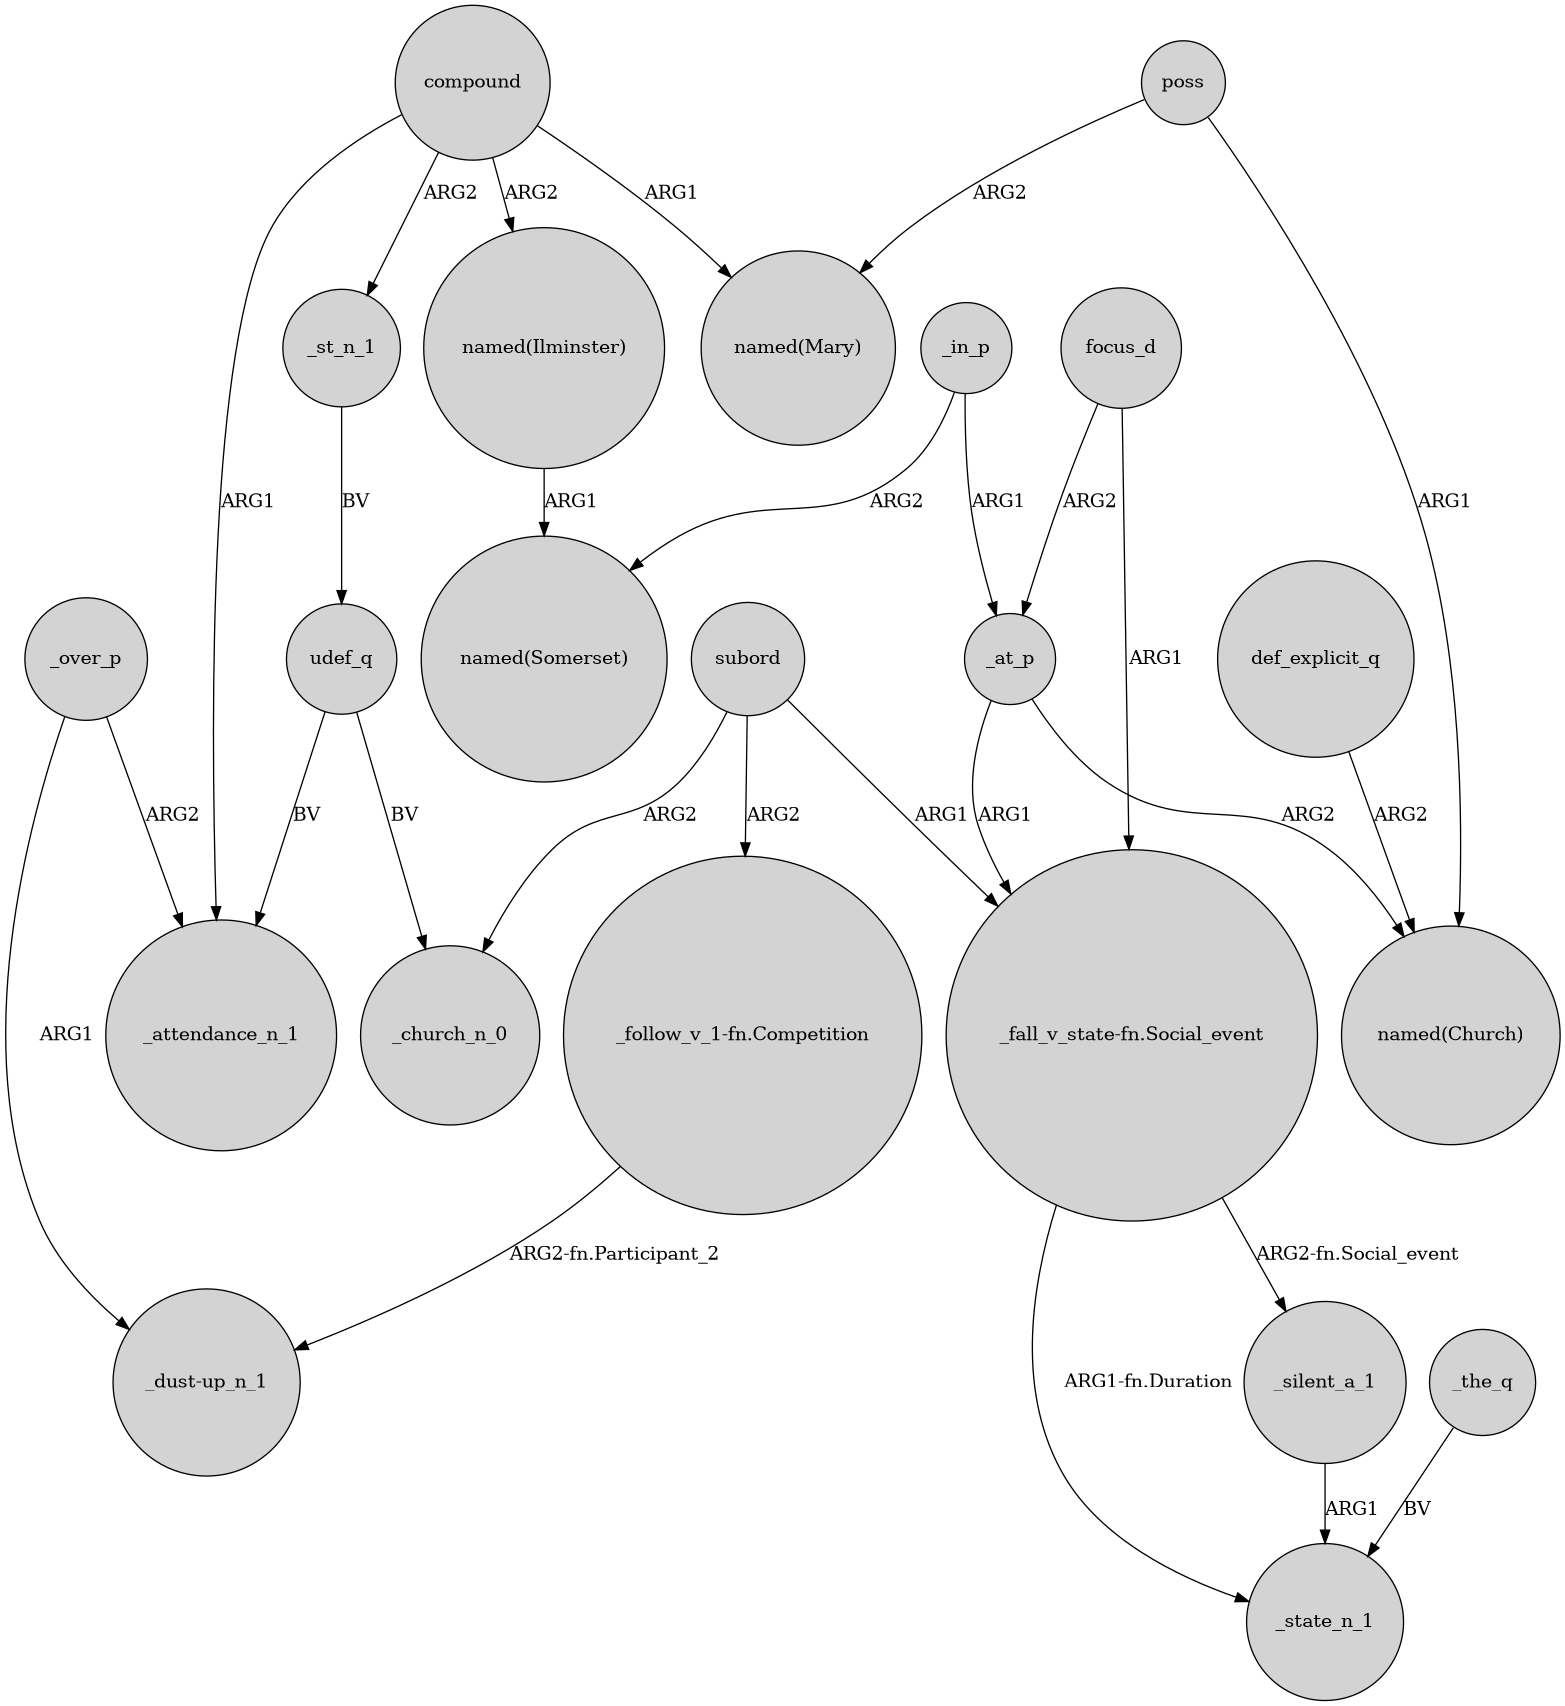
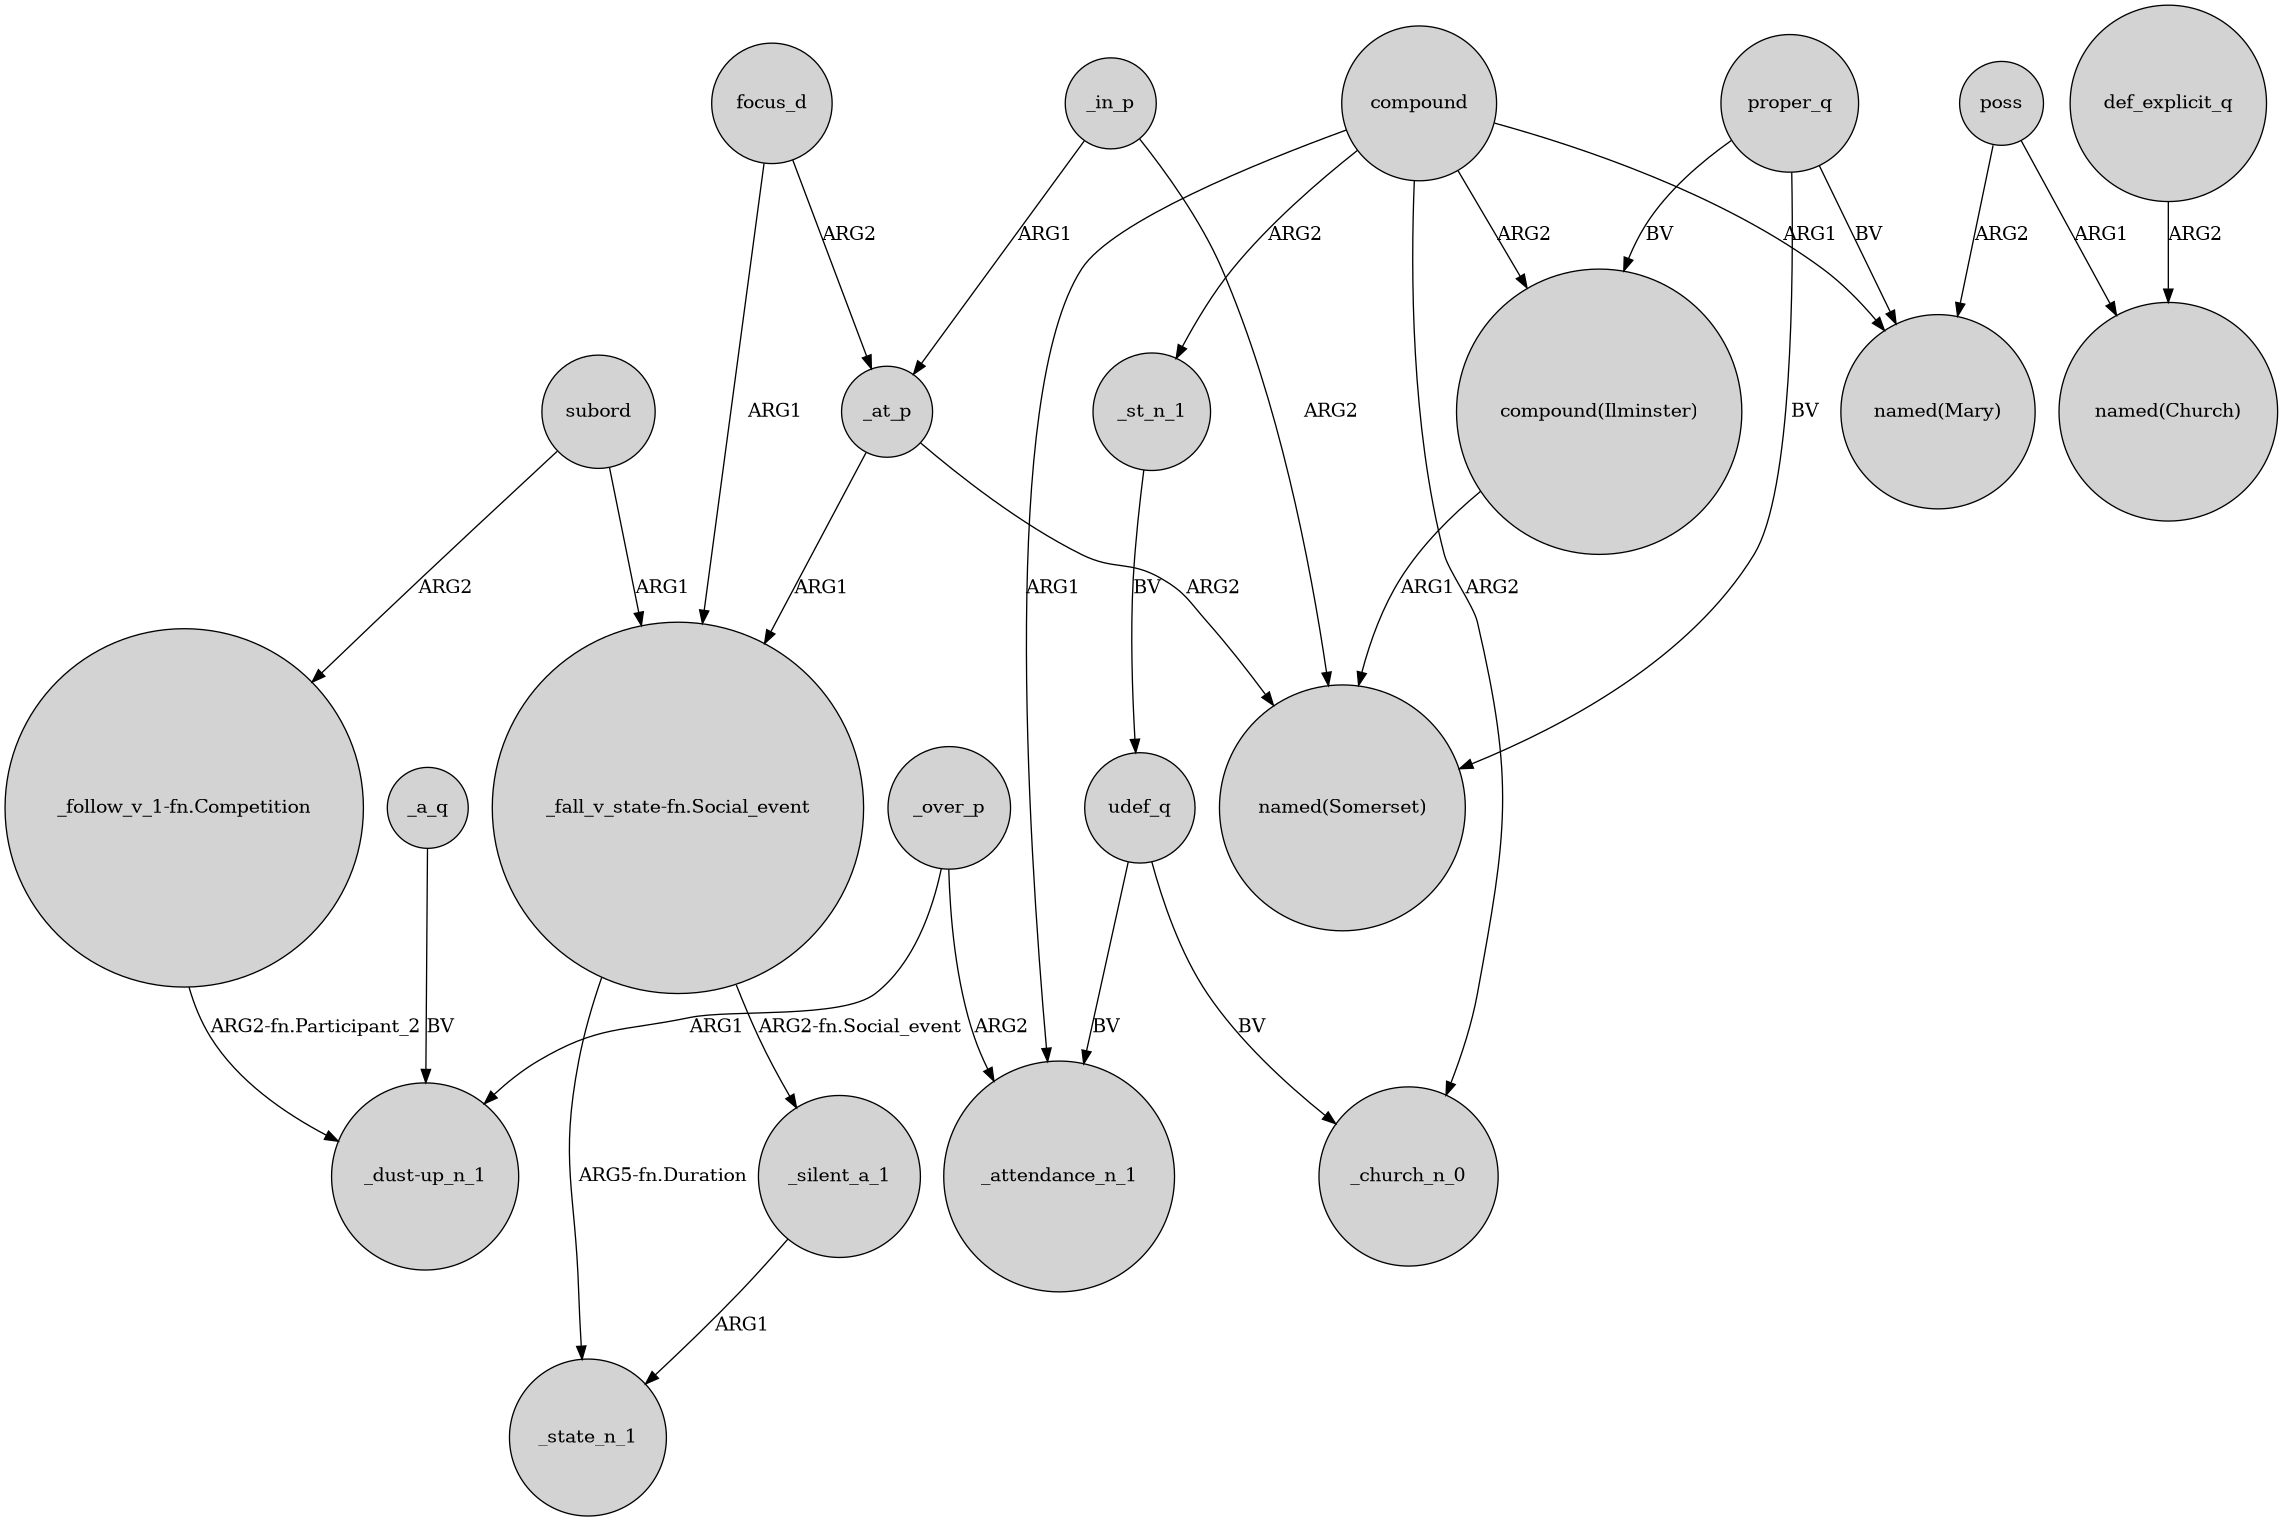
  digraph {
    node [shape=circle style=filled]
    udef_q
    _attendance_n_1
    n3 [label=_church_n_0]
    _st_n_1
+   _a_q
    "_dust-up_n_1"
    _in_p
    _at_p
    "named(Somerset)"
    "named(Church)"
    "_fall_v_state-fn.Social_event"
    _silent_a_1
    n13 [label=_state_n_1]
-   "named(Ilminster)"
+   proper_q
+   "named(Ilminster)" [label="compound(Ilminster)"]
    "named(Mary)"
    _over_p
    compound
    poss
    focus_d
-   _the_q
    subord
    "_follow_v_1-fn.Competition"
    def_explicit_q
    udef_q -> _attendance_n_1 [label=BV]
    udef_q -> n3 [label=BV]
    _st_n_1 -> udef_q [label=BV]
+   _a_q -> "_dust-up_n_1" [label=BV]
    _in_p -> _at_p [label=ARG1]
    _in_p -> "named(Somerset)" [label=ARG2]
-   _at_p -> "named(Church)" [label=ARG2]
+   _at_p -> "named(Somerset)" [label=ARG2]
    _at_p -> "_fall_v_state-fn.Social_event" [label=ARG1]
    "_fall_v_state-fn.Social_event" -> _silent_a_1 [label="ARG2-fn.Social_event"]
-   "_fall_v_state-fn.Social_event" -> n13 [label="ARG1-fn.Duration"]
+   "_fall_v_state-fn.Social_event" -> n13 [label="ARG5-fn.Duration"]
    _silent_a_1 -> n13 [label=ARG1]
+   proper_q -> "named(Somerset)" [label=BV]
+   proper_q -> "named(Ilminster)" [label=BV]
+   proper_q -> "named(Mary)" [label=BV]
    "named(Ilminster)" -> "named(Somerset)" [label=ARG1]
    _over_p -> _attendance_n_1 [label=ARG2]
    _over_p -> "_dust-up_n_1" [label=ARG1]
    compound -> _attendance_n_1 [label=ARG1]
-   subord -> n3 [label=ARG2]
+   compound -> n3 [label=ARG2]
    compound -> _st_n_1 [label=ARG2]
    compound -> "named(Ilminster)" [label=ARG2]
    compound -> "named(Mary)" [label=ARG1]
    poss -> "named(Church)" [label=ARG1]
    poss -> "named(Mary)" [label=ARG2]
    focus_d -> _at_p [label=ARG2]
    focus_d -> "_fall_v_state-fn.Social_event" [label=ARG1]
-   _the_q -> n13 [label=BV]
    subord -> "_fall_v_state-fn.Social_event" [label=ARG1]
    subord -> "_follow_v_1-fn.Competition" [label=ARG2]
    "_follow_v_1-fn.Competition" -> "_dust-up_n_1" [label="ARG2-fn.Participant_2"]
    def_explicit_q -> "named(Church)" [label=ARG2]
  }
